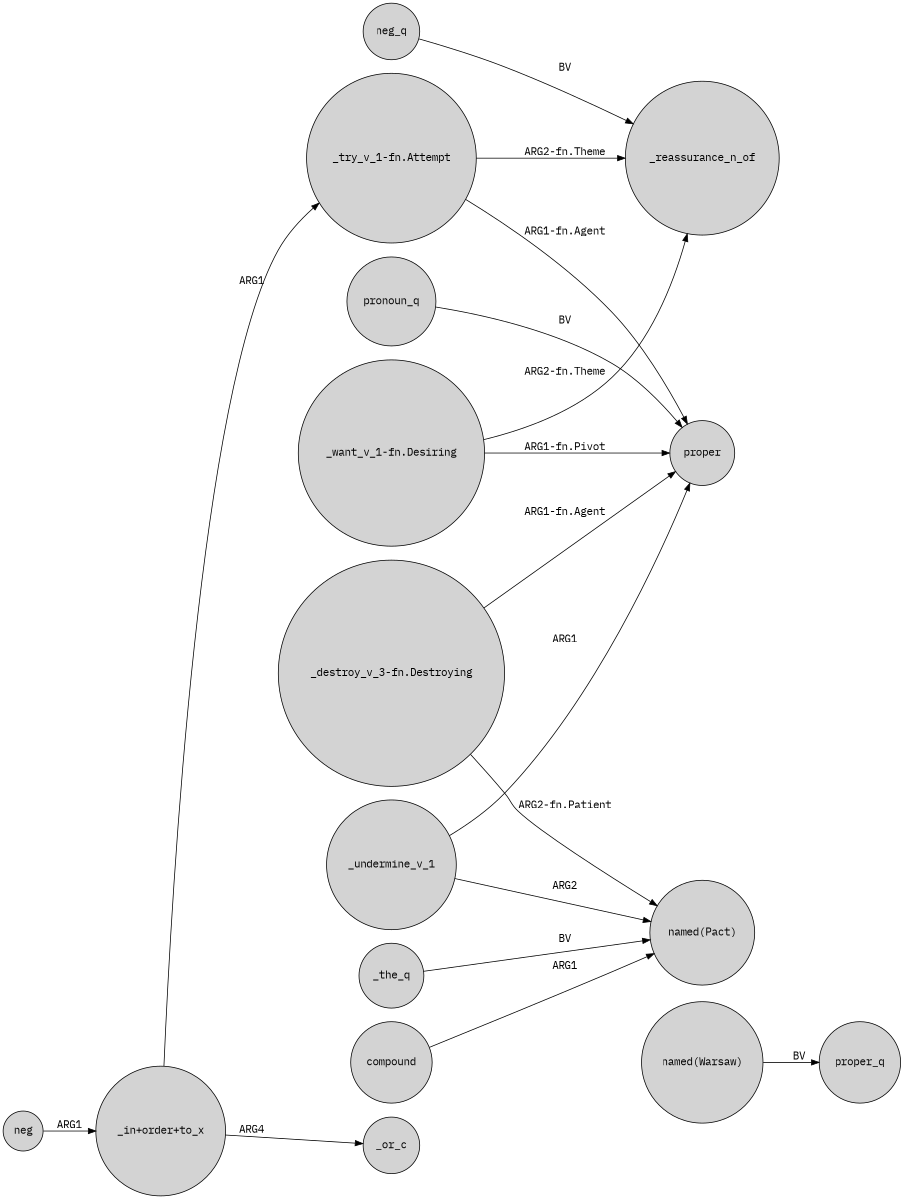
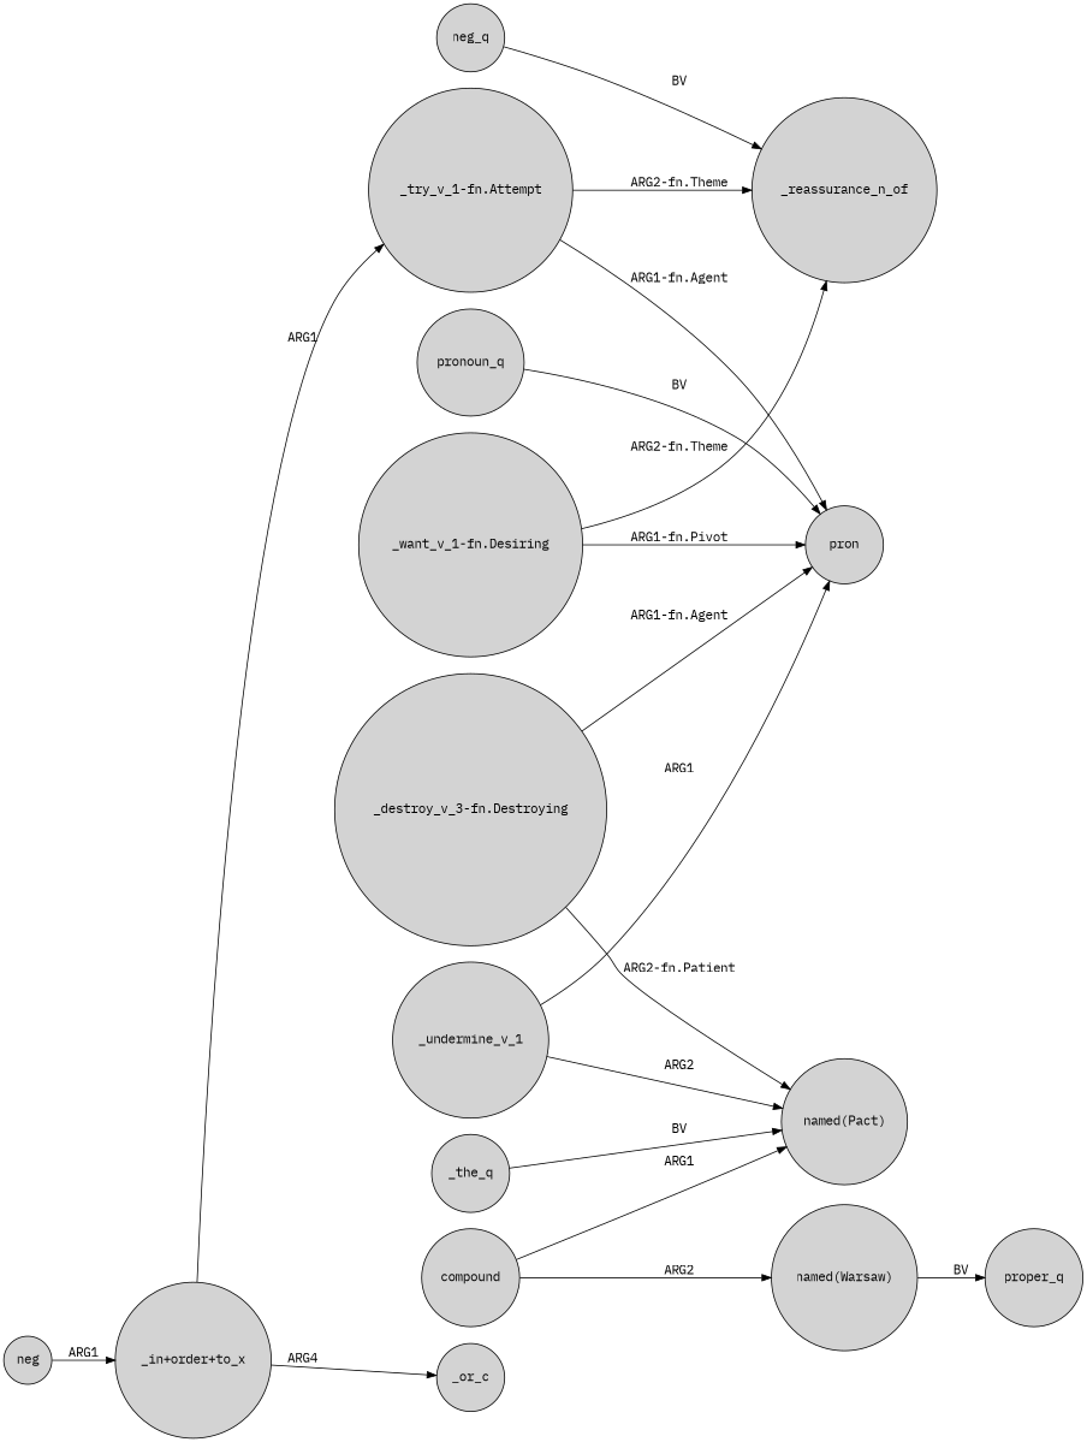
  digraph {
    fontname="IBM Plex Mono"
    rankdir=LR
    node [fontname="IBM Plex Mono" shape=circle style=filled]
    edge [fontname="IBM Plex Mono"]
    "_want_v_1-fn.Desiring"
-   pron [label=proper]
+   pron
    _reassurance_n_of
    _undermine_v_1
    "named(Pact)"
    "_try_v_1-fn.Attempt"
    _the_q
    n8 [label="_destroy_v_3-fn.Destroying"]
    pronoun_q
    "named(Warsaw)"
    proper_q
    "_in+order+to_x"
    _or_c
    n14 [label=neg_q]
    compound
    neg
    "_want_v_1-fn.Desiring" -> pron [label="ARG1-fn.Pivot"]
    "_want_v_1-fn.Desiring" -> _reassurance_n_of [label="ARG2-fn.Theme"]
    _undermine_v_1 -> pron [label=ARG1]
    _undermine_v_1 -> "named(Pact)" [label=ARG2]
    "_try_v_1-fn.Attempt" -> pron [label="ARG1-fn.Agent"]
    "_try_v_1-fn.Attempt" -> _reassurance_n_of [label="ARG2-fn.Theme"]
    _the_q -> "named(Pact)" [label=BV]
    n8 -> pron [label="ARG1-fn.Agent"]
    n8 -> "named(Pact)" [label="ARG2-fn.Patient"]
    pronoun_q -> pron [label=BV]
    "named(Warsaw)" -> proper_q [label=BV]
    "_in+order+to_x" -> "_try_v_1-fn.Attempt" [label=ARG1]
    "_in+order+to_x" -> _or_c [label=ARG4]
    n14 -> _reassurance_n_of [label=BV]
    compound -> "named(Pact)" [label=ARG1]
+   compound -> "named(Warsaw)" [label=ARG2]
    neg -> "_in+order+to_x" [label=ARG1]
  }
